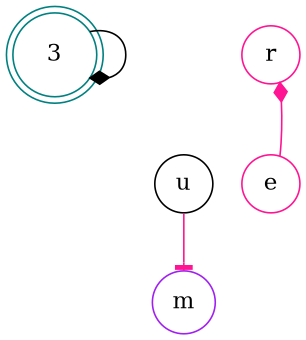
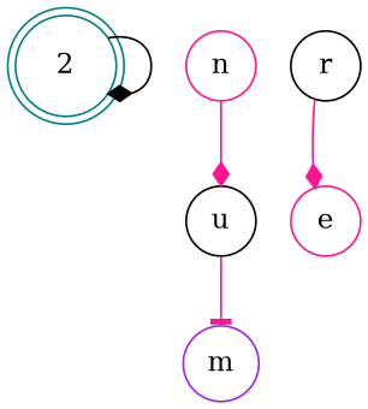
  digraph {
    node [color=black shape=circle]
    edge [arrowhead=diamond color=deeppink]
-   2 [color=teal shape=doublecircle label=3]
+   2 [color=teal shape=doublecircle]
    u
+   n [color=deeppink]
    m [color=purple]
-   r [color=deeppink]
+   r
    e [color=deeppink]
    2 -> 2 [color=black]
    u -> m [arrowhead=tee]
-   e -> r
+   n -> u
+   r -> e
  }
